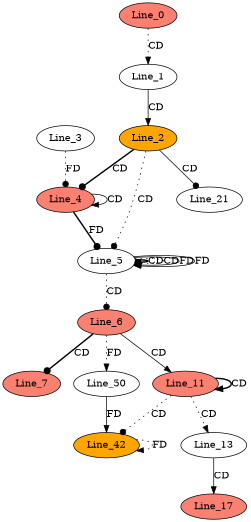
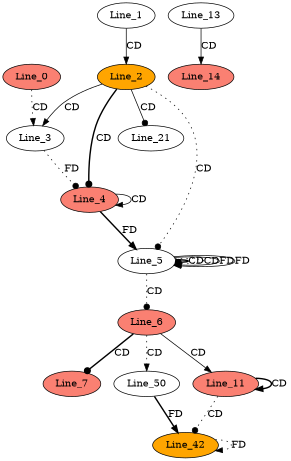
  digraph {
    node [fillcolor=white style=filled]
    edge [arrowhead=normal style=dotted]
    Line_1
    Line_0 [fillcolor=salmon]
    Line_2 [fillcolor=orange]
    Line_3
    Line_4 [fillcolor=salmon]
    Line_5
    n7 [label=Line_21]
    Line_6 [fillcolor=salmon]
    Line_7 [fillcolor=salmon]
    n10 [label=Line_50]
    Line_11 [fillcolor=salmon]
    n12 [fillcolor=orange label=Line_42]
    Line_13
-   Line_14 [fillcolor=salmon label=Line_17]
+   Line_14 [fillcolor=salmon]
    Line_1 -> Line_2 [label=CD style=solid]
-   Line_0 -> Line_1 [label=CD]
+   Line_0 -> Line_3 [label=CD]
+   Line_2 -> Line_3 [label=CD style=solid]
    Line_2 -> Line_4 [arrowhead=dot label=CD style=bold]
    Line_2 -> Line_5 [arrowhead=dot label=CD]
    Line_2 -> n7 [arrowhead=dot label=CD style=solid]
    Line_3 -> Line_4 [arrowhead=dot label=FD]
    Line_4 -> Line_4 [label=CD style=solid]
-   Line_4 -> Line_5 [arrowhead=dot label=FD style=bold]
+   Line_4 -> Line_5 [label=FD style=bold]
    Line_5 -> Line_5 [arrowhead=dot label=CD style=bold]
    Line_5 -> Line_5 [arrowhead=dot label=CD]
    Line_5 -> Line_5 [label=FD style=solid]
    Line_5 -> Line_5 [label=FD style=solid]
    Line_5 -> Line_6 [arrowhead=dot label=CD]
    Line_6 -> Line_7 [arrowhead=dot label=CD style=bold]
-   Line_6 -> n10 [label=FD]
+   Line_6 -> n10 [label=CD]
    Line_6 -> Line_11 [label=CD style=solid]
-   n10 -> n12 [label=FD style=solid]
+   n10 -> n12 [label=FD style=bold]
    Line_11 -> Line_11 [label=CD style=bold]
    Line_11 -> n12 [arrowhead=dot label=CD]
-   Line_11 -> Line_13 [label=CD]
    n12 -> n12 [label=FD]
    Line_13 -> Line_14 [label=CD style=solid]
  }
